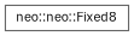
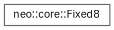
  digraph {
    rankdir=LR
    fontname="IBM Plex Sans"
-   n1 [color=grey40 fillcolor=white fontname="IBM Plex Sans" fontsize=10 height=0.2 label="neo::neo::Fixed8" shape=box style=filled width=0.4]
+   n1 [color=grey40 fillcolor=white fontname="IBM Plex Sans" fontsize=10 height=0.2 label="neo::core::Fixed8" shape=box style=filled width=0.4]
  }
